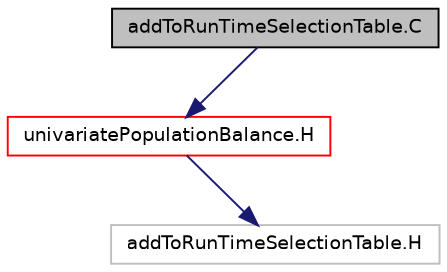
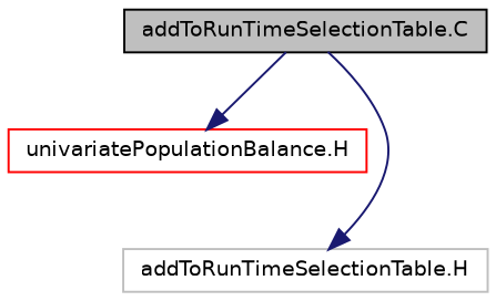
  digraph {
    node [fontname=Helvetica fontsize=10 shape=record]
    edge [color=midnightblue fontname=Helvetica fontsize=10 labelfontname=Helvetica labelfontsize=10 style=solid]
    n1 [color=black fillcolor=grey75 fontcolor=black height=0.2 label="addToRunTimeSelectionTable.C" style=filled width=0.4]
    n2 [color=red height=0.2 label="univariatePopulationBalance.H" width=0.4]
    n3 [color=grey75 height=0.2 label="addToRunTimeSelectionTable.H" width=0.4]
    n1 -> n2
-   n2 -> n3
+   n1 -> n3
  }
